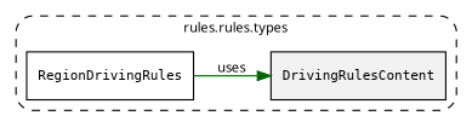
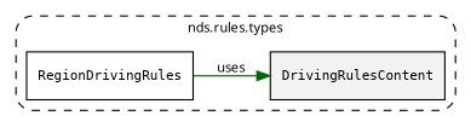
  digraph {
    fontsize=10
    rankdir=LR
    fontname="Noto Sans"
    node [fontsize=10 shape=box fontname="Noto Sans"]
    n1 [fillcolor="#0000000D" label=<<font face="monospace"><table align="center" border="0" cellspacing="0" cellpadding="0"><tr><td href="../../../content/packages/nds.rules.types.html#Bitmask-DrivingRulesContent" title="Bitmask defined in nds.rules.types">DrivingRulesContent</td></tr></table></font>> style=filled]
    n2 [label=<<font face="monospace"><table align="center" border="0" cellspacing="0" cellpadding="0"><tr><td href="../../../content/packages/nds.rules.types.html#Structure-RegionDrivingRules" title="Structure defined in nds.rules.types">RegionDrivingRules</td></tr></table></font>>]
    subgraph cluster_1 {
-     label="rules.rules.types"
+     label="nds.rules.types"
      style="dashed, rounded"
      n1
      n2
    }
    n2 -> n1 [fontsize=10 label=uses color=darkgreen fontname="Noto Sans"]
  }
